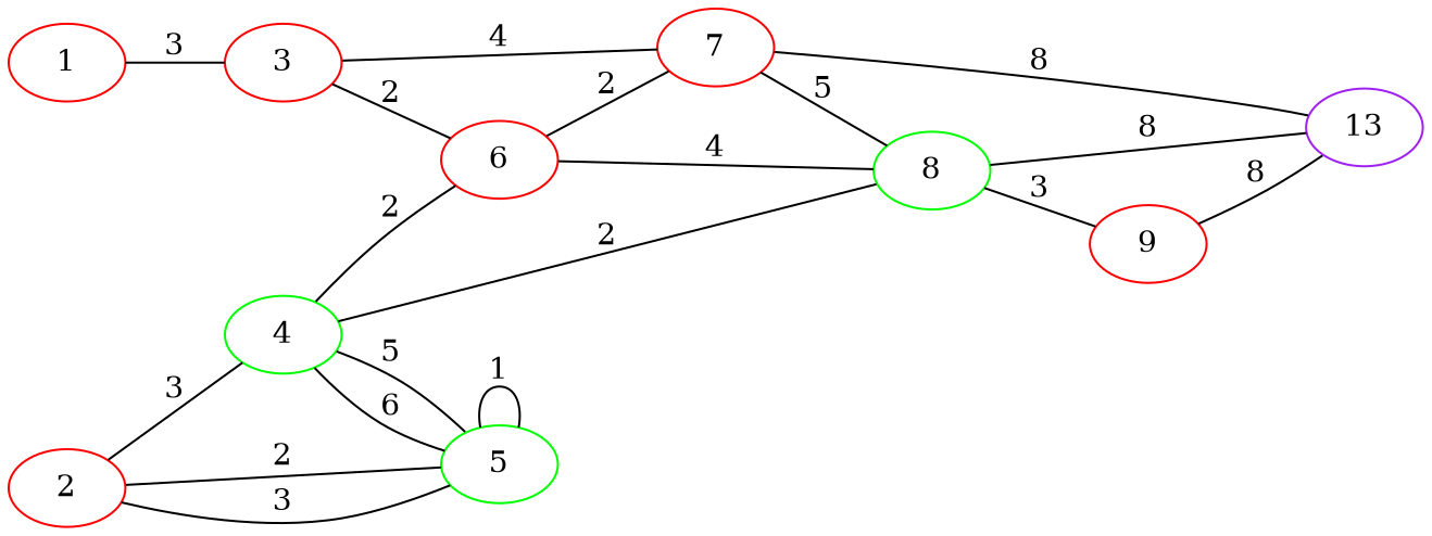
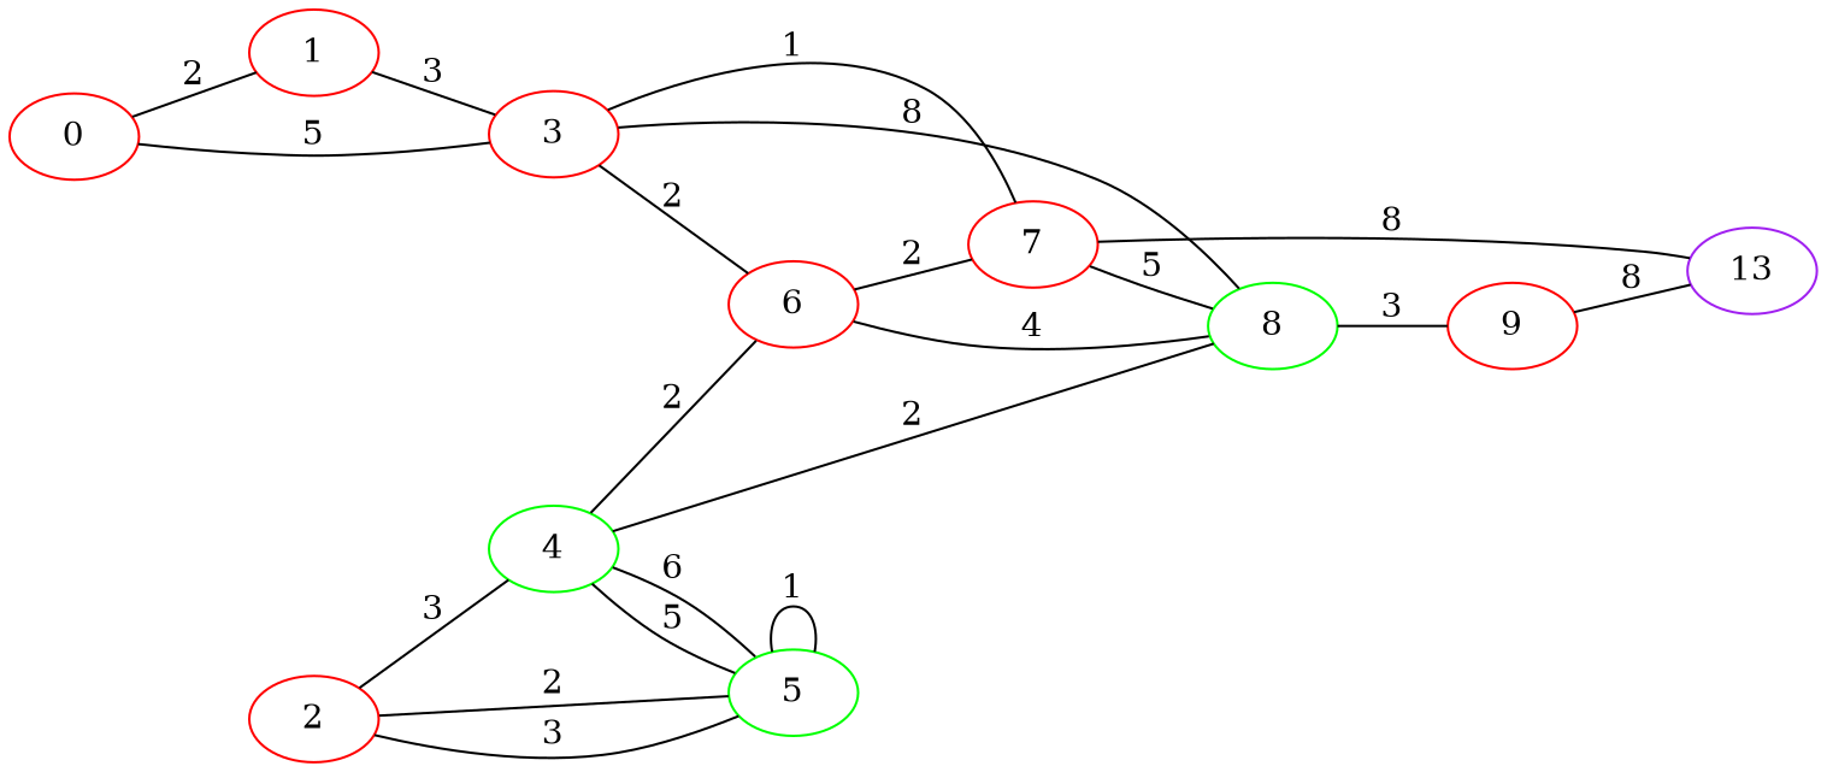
  graph {
    fontname="DejaVu Serif"
    rankdir=LR
    node [color=red fontname="DejaVu Serif" weight=1]
    edge [fontname="DejaVu Serif"]
+   0
    1
    3
    6
    7
    4 [color=green]
    2
    5 [color=green weight=2]
    8 [color=green weight=2]
    n10 [color=purple label=13 weight=4]
    9
+   0 -- 1 [label=2]
+   0 -- 3 [label=5]
    1 -- 3 [label=3]
    3 -- 6 [label=2]
-   3 -- 7 [label=4]
+   3 -- 7 [label=1]
    6 -- 7 [label=2]
    6 -- 8 [label=4]
    7 -- 8 [label=5]
    7 -- n10 [label=8]
    4 -- 6 [label=2]
    4 -- 5 [label=5]
    4 -- 5 [label=6]
    4 -- 8 [label=2]
    2 -- 4 [label=3]
    2 -- 5 [label=2]
    2 -- 5 [label=3]
    5 -- 5 [label=1]
-   8 -- n10 [label=8]
+   8 -- 3 [label=8]
    8 -- 9 [label=3]
    9 -- n10 [label=8]
  }
